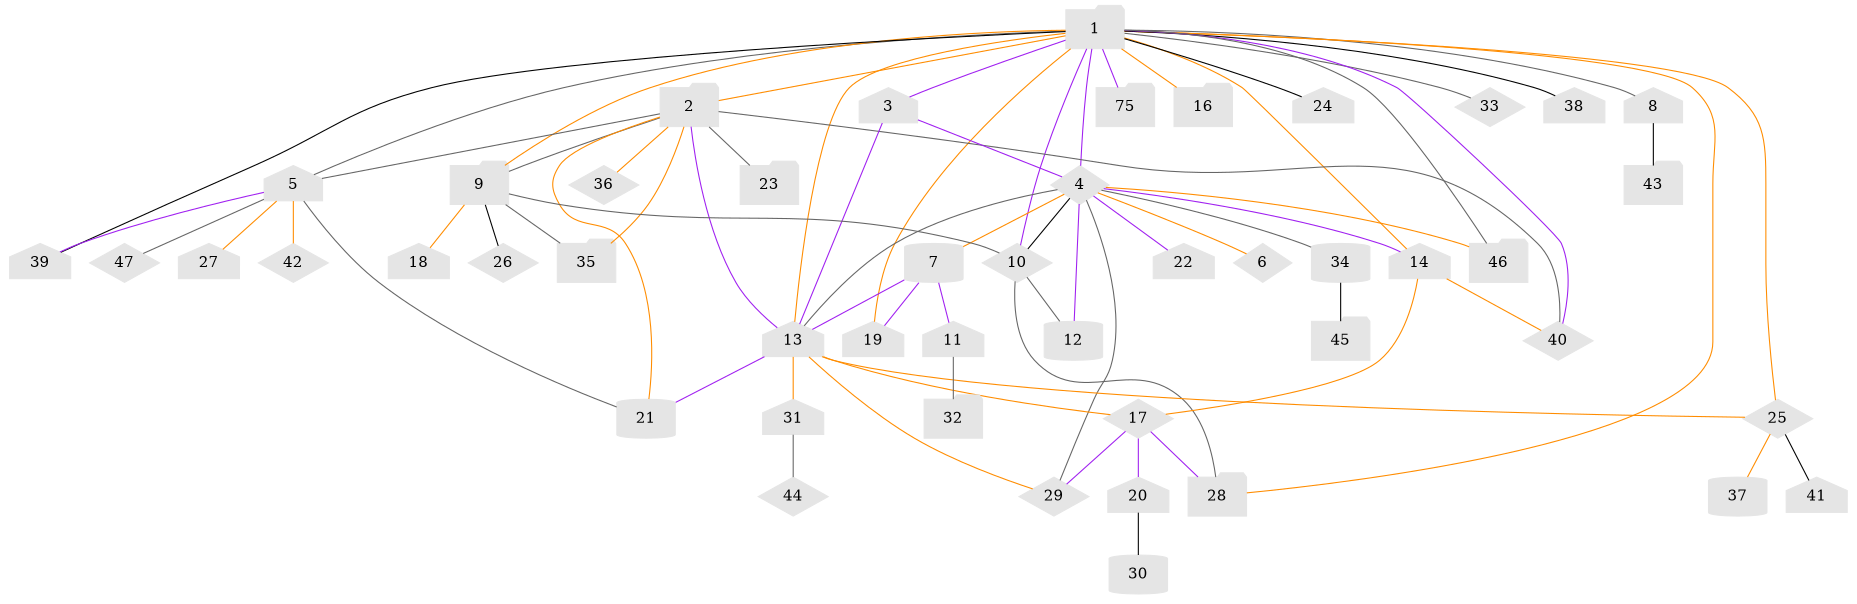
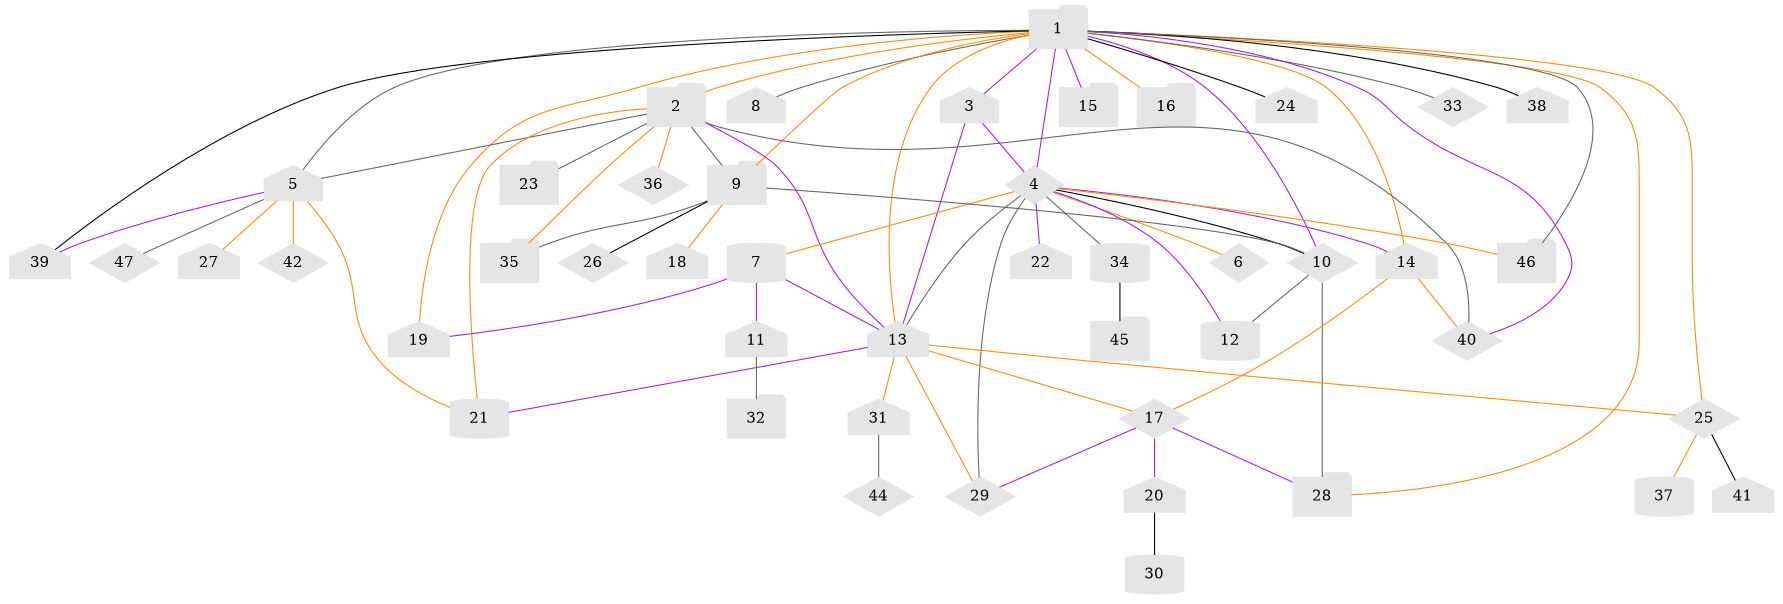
  graph {
    node [color=gray90 shape=house style=filled]
    edge [color=darkorange weight=1.0]
    1 [shape=folder]
    2 [shape=folder]
    3
    4 [shape=diamond]
    5
    8
    9 [shape=folder]
    10 [shape=diamond]
    13
    14
-   15 [shape=folder label=75]
+   15 [shape=folder]
    16 [shape=folder]
    19
    24
    25 [shape=diamond]
    28 [shape=folder]
    33 [shape=diamond]
    38
    39
    40 [shape=diamond]
    46 [shape=folder]
    21 [shape=cylinder]
    23 [shape=folder]
    35 [shape=folder]
    36 [shape=diamond]
    6 [shape=diamond]
    7 [shape=cylinder]
    12 [shape=cylinder]
    22
    29 [shape=diamond]
    34 [shape=cylinder]
    27
    42 [shape=diamond]
    47 [shape=diamond]
-   43 [shape=folder]
    18
    26 [shape=diamond]
    17 [shape=diamond]
    31
    37 [shape=cylinder]
    41
    11
    45 [shape=folder]
    32 [shape=folder]
    20
    44 [shape=diamond]
    30 [shape=cylinder]
    1 -- 2 [weight=2.0]
    1 -- 3 [color=purple]
    1 -- 4 [color=purple weight=2.0]
    1 -- 5 [color=gray40]
    1 -- 8 [color=gray40]
    1 -- 9
    1 -- 10 [color=purple]
    1 -- 13
    1 -- 14
    1 -- 15 [color=purple]
    1 -- 16
    1 -- 19
    1 -- 24 [color=black]
    1 -- 25
    1 -- 28
    1 -- 33 [color=gray40]
    1 -- 38 [color=black]
    1 -- 39 [color=black]
    1 -- 40 [color=purple]
    1 -- 46 [color=gray40]
    2 -- 5 [color=gray40]
    2 -- 9 [color=gray40]
    2 -- 13 [color=purple]
    2 -- 40 [color=gray40]
    2 -- 21
    2 -- 23 [color=gray40]
    2 -- 35
    2 -- 36
    3 -- 4 [color=purple]
    3 -- 13 [color=purple]
    4 -- 10 [color=black]
    4 -- 13 [color=gray40 weight=2.0]
    4 -- 14 [color=purple]
    4 -- 46
    4 -- 6
    4 -- 7
    4 -- 12 [color=purple]
    4 -- 22 [color=purple]
    4 -- 29 [color=gray40]
    4 -- 34 [color=gray40]
    5 -- 39 [color=purple]
-   5 -- 21 [color=gray40]
+   5 -- 21
    5 -- 27
    5 -- 42
    5 -- 47 [color=gray40]
-   8 -- 43 [color=black]
    9 -- 10 [color=gray40]
    9 -- 35 [color=gray40]
    9 -- 18
    9 -- 26 [color=black]
    10 -- 28 [color=gray40]
    10 -- 12 [color=gray40]
    13 -- 25
    13 -- 21 [color=purple]
    13 -- 29
    13 -- 17
    13 -- 31
    14 -- 40
    14 -- 17
    25 -- 37
    25 -- 41 [color=black]
    7 -- 13 [color=purple]
    7 -- 19 [color=purple]
    7 -- 11 [color=purple]
    34 -- 45 [color=black]
    17 -- 28 [color=purple]
    17 -- 29 [color=purple]
    17 -- 20 [color=purple]
    31 -- 44 [color=gray40]
    11 -- 32 [color=gray40]
    20 -- 30 [color=black]
  }
